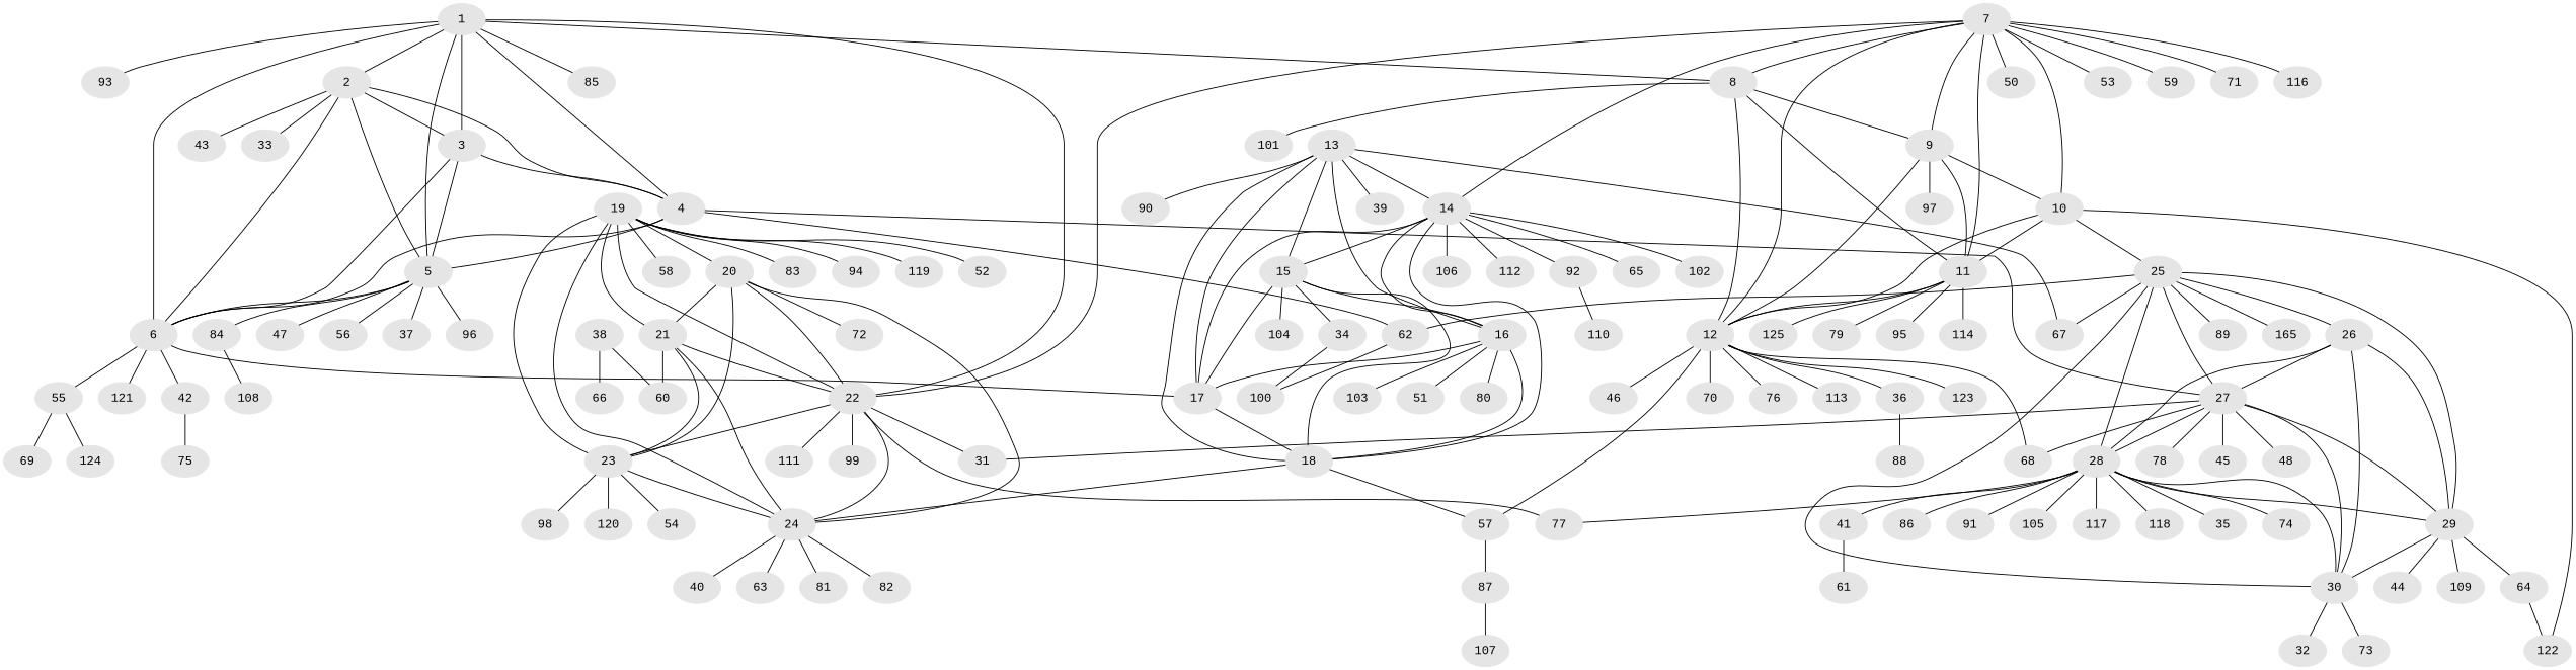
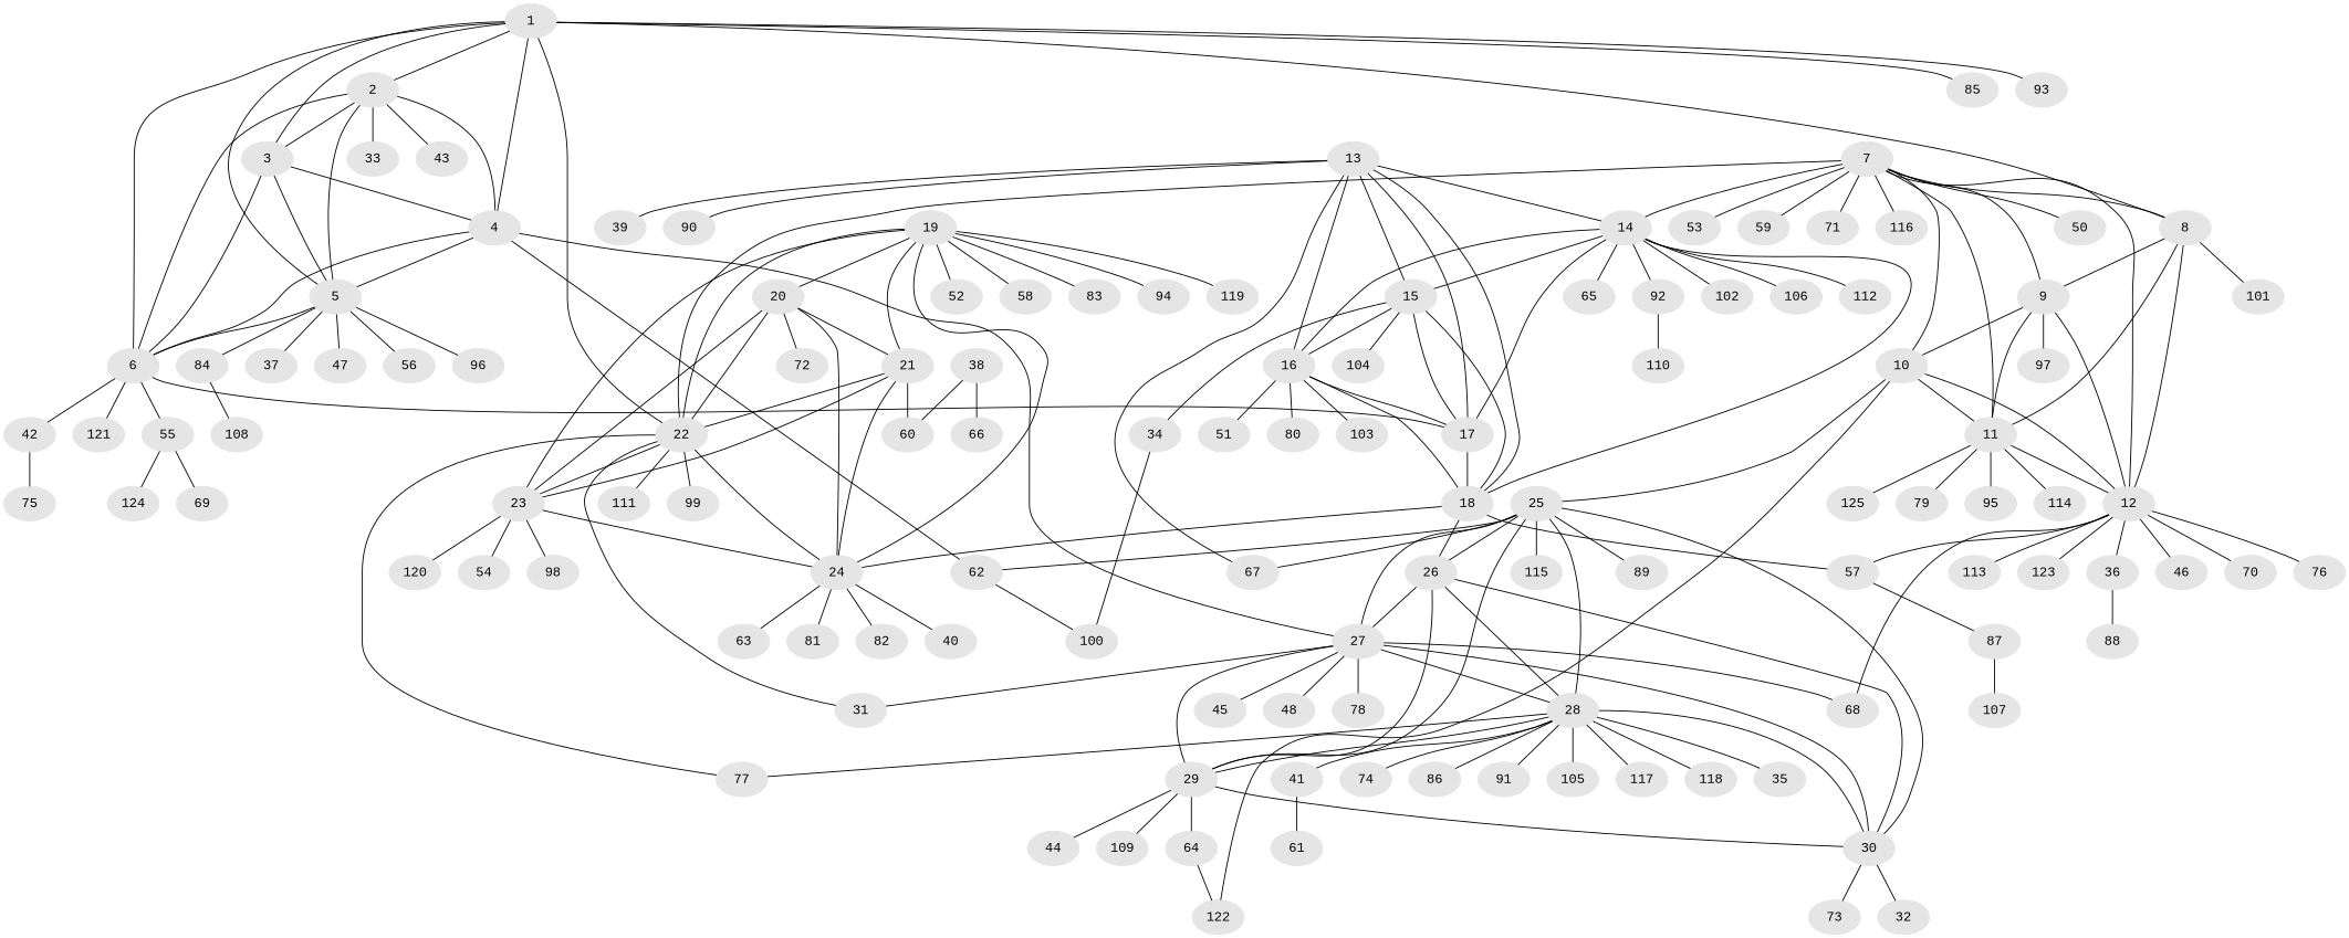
  graph {
    fontname="Liberation Mono"
    node [color=gray90 fontname="Liberation Mono" style=filled]
    edge [fontname="Liberation Mono"]
    1
    2
    3
    4
    5
    6
    8
    22
    85
    93
    33
    43
    27
    62
    37
    47
    56
    84
    96
    17
    42
    55
    121
    9
    11
    12
    101
    24
    23
    77
    99
    111
    31
    68
    28
    29
    30
    45
    48
    78
    100
    108
    18
    75
    69
    124
    7
    10
    14
    50
    53
    59
    71
    116
    97
    25
    122
    79
    95
    114
    125
    36
    46
    57
    70
    76
    113
    123
    15
    16
    65
    92
    102
    106
    112
    67
    26
    89
-   115 [label=165]
+   115
    88
    87
    13
    39
    90
    34
    104
    51
    80
    103
    110
    40
    63
    81
    82
    19
    20
    21
    52
    58
    83
    94
    119
    72
    60
    54
    98
    120
    38
    66
    35
    41
    74
    86
    91
    105
    117
    118
    44
    64
    109
    32
    73
    61
    107
    1 -- 2
    1 -- 3
    1 -- 4
    1 -- 5
    1 -- 6
    1 -- 8
    1 -- 22
    1 -- 85
    1 -- 93
    2 -- 3
    2 -- 4
    2 -- 5
    2 -- 6
    2 -- 33
    2 -- 43
    3 -- 4
    3 -- 5
    3 -- 6
    4 -- 5
    4 -- 6
    4 -- 27
    4 -- 62
    5 -- 6
    5 -- 37
    5 -- 47
    5 -- 56
    5 -- 84
    5 -- 96
    6 -- 17
    6 -- 42
    6 -- 55
    6 -- 121
    8 -- 9
    8 -- 11
    8 -- 12
    8 -- 101
    22 -- 24
    22 -- 23
    22 -- 77
    22 -- 99
    22 -- 111
    22 -- 31
    27 -- 31
    27 -- 68
    27 -- 28
    27 -- 29
    27 -- 30
    27 -- 45
    27 -- 48
    27 -- 78
    62 -- 100
    84 -- 108
    17 -- 18
    42 -- 75
    55 -- 69
    55 -- 124
    9 -- 11
    9 -- 12
    9 -- 10
    9 -- 97
    11 -- 12
    11 -- 79
    11 -- 95
    11 -- 114
    11 -- 125
    12 -- 68
    12 -- 36
    12 -- 46
    12 -- 57
    12 -- 70
    12 -- 76
    12 -- 113
    12 -- 123
    24 -- 40
    24 -- 63
    24 -- 81
    24 -- 82
    23 -- 24
    23 -- 54
    23 -- 98
    23 -- 120
    28 -- 77
    28 -- 29
    28 -- 30
    28 -- 35
    28 -- 41
    28 -- 74
    28 -- 86
    28 -- 91
    28 -- 105
    28 -- 117
    28 -- 118
    29 -- 30
    29 -- 44
    29 -- 64
    29 -- 109
    30 -- 32
    30 -- 73
    18 -- 24
    18 -- 57
+   18 -- 26
    7 -- 8
    7 -- 22
    7 -- 9
    7 -- 11
    7 -- 12
    7 -- 10
    7 -- 14
    7 -- 50
    7 -- 53
    7 -- 59
    7 -- 71
    7 -- 116
    10 -- 11
    10 -- 12
    10 -- 25
    10 -- 122
    14 -- 17
    14 -- 18
    14 -- 15
    14 -- 16
    14 -- 65
    14 -- 92
    14 -- 102
    14 -- 106
    14 -- 112
    25 -- 27
    25 -- 62
    25 -- 28
    25 -- 29
    25 -- 30
    25 -- 67
    25 -- 26
    25 -- 89
    25 -- 115
    36 -- 88
    57 -- 87
    15 -- 17
    15 -- 18
    15 -- 16
    15 -- 34
    15 -- 104
    16 -- 17
    16 -- 18
    16 -- 51
    16 -- 80
    16 -- 103
    92 -- 110
    26 -- 27
    26 -- 28
    26 -- 29
    26 -- 30
    87 -- 107
    13 -- 17
    13 -- 18
    13 -- 14
    13 -- 15
    13 -- 16
    13 -- 67
    13 -- 39
    13 -- 90
    34 -- 100
    19 -- 22
    19 -- 24
    19 -- 23
    19 -- 20
    19 -- 21
    19 -- 52
    19 -- 58
    19 -- 83
    19 -- 94
    19 -- 119
    20 -- 22
    20 -- 24
    20 -- 23
    20 -- 21
    20 -- 72
    21 -- 22
    21 -- 24
    21 -- 23
    21 -- 60
    38 -- 60
    38 -- 66
    41 -- 61
    64 -- 122
  }
